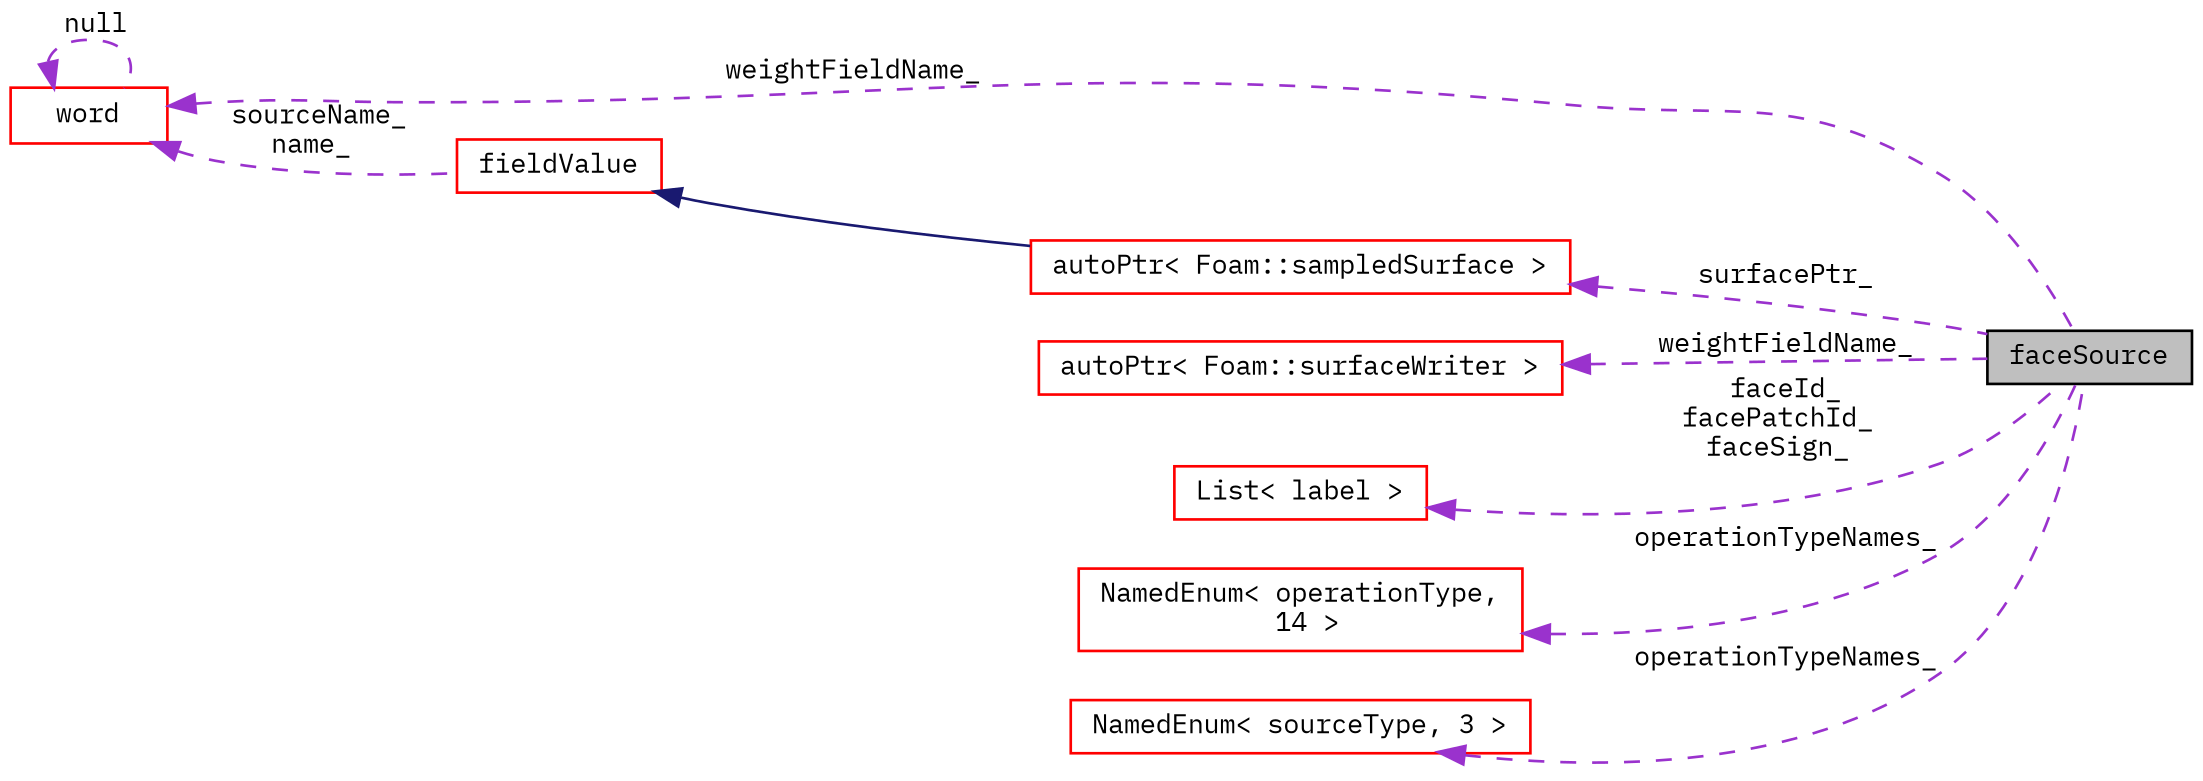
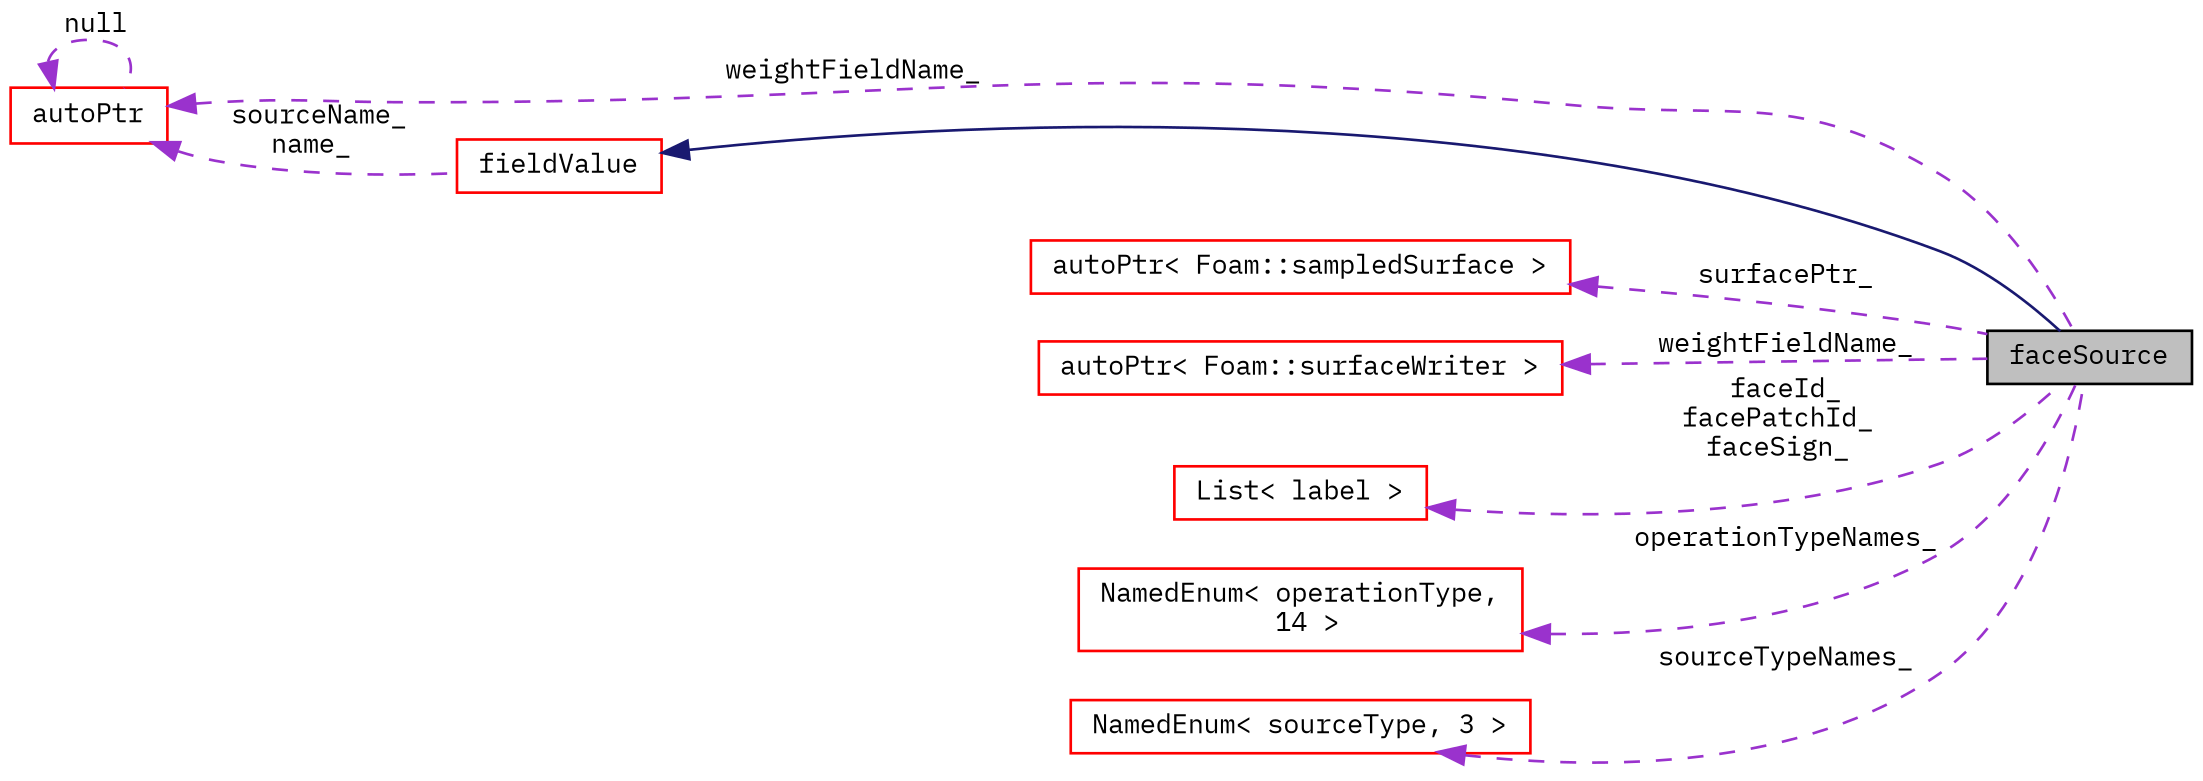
  digraph {
    fontname="IBM Plex Mono"
    rankdir=LR
    node [color=red fontname="IBM Plex Mono" fontsize=10 shape=record]
    edge [color=darkorchid3 dir=back fontname="IBM Plex Mono" fontsize=10 labelfontname=FreeSans labelfontsize=10 style=dashed]
    n1 [color=black fillcolor=grey75 fontcolor=black height=0.2 label=faceSource style=filled width=0.4]
    n2 [height=0.2 label=fieldValue width=0.4]
-   n3 [height=0.2 label=word width=0.4]
+   n3 [height=0.2 label=autoPtr width=0.4]
    n4 [height=0.2 label="autoPtr\< Foam::surfaceWriter \>" width=0.4]
    n5 [height=0.2 label="List\< label \>" width=0.4]
    n6 [height=0.2 label="autoPtr\< Foam::sampledSurface \>" width=0.4]
    n7 [height=0.2 label="NamedEnum\< operationType,\l 14 \>" width=0.4]
    n8 [height=0.2 label="NamedEnum\< sourceType, 3 \>" width=0.4]
-   n2 -> n6 [color=midnightblue style=solid]
+   n2 -> n1 [color=midnightblue style=solid]
    n3 -> n1 [label=" weightFieldName_"]
    n3 -> n2 [label=" sourceName_\nname_"]
    n3 -> n3 [label=" null"]
    n4 -> n1 [label=" weightFieldName_"]
    n5 -> n1 [label=" faceId_\nfacePatchId_\nfaceSign_"]
    n6 -> n1 [label=" surfacePtr_"]
    n7 -> n1 [label=" operationTypeNames_"]
-   n8 -> n1 [label=" operationTypeNames_"]
+   n8 -> n1 [label=" sourceTypeNames_"]
  }
